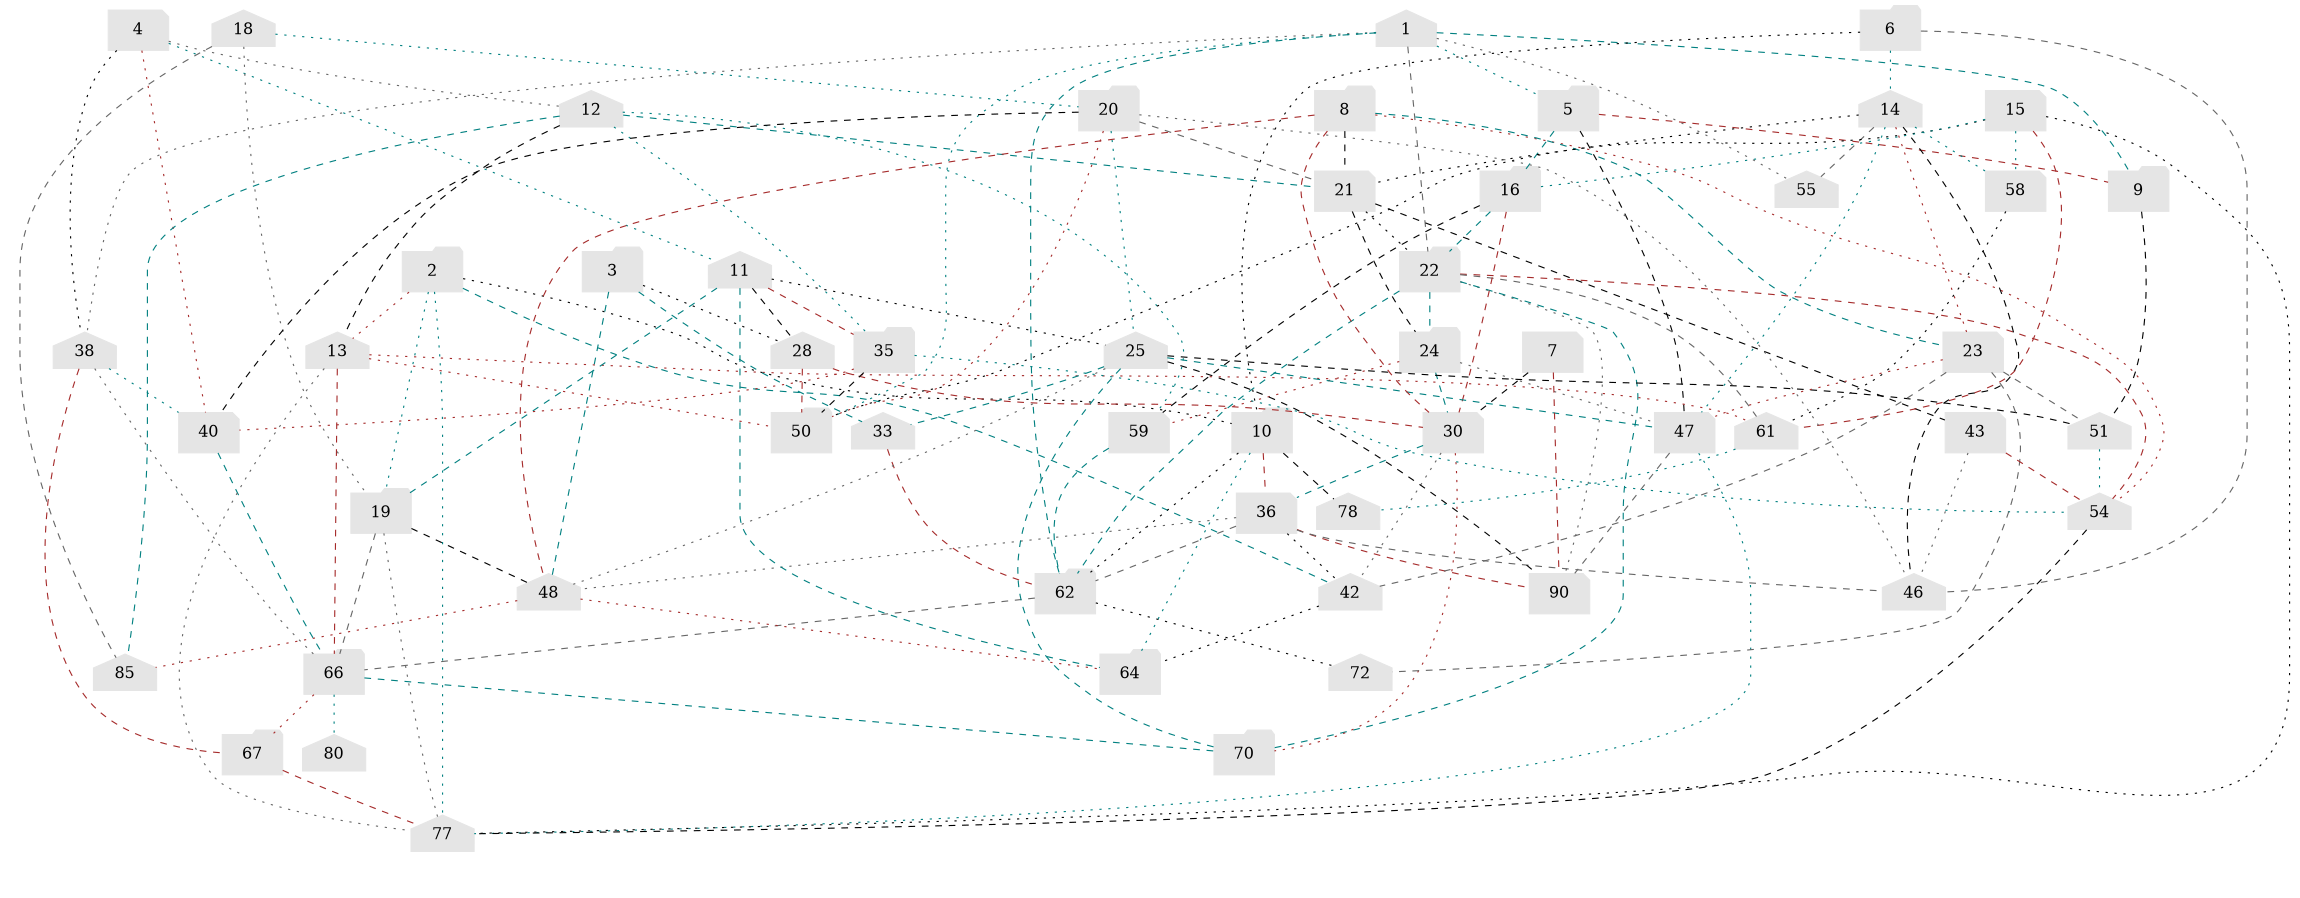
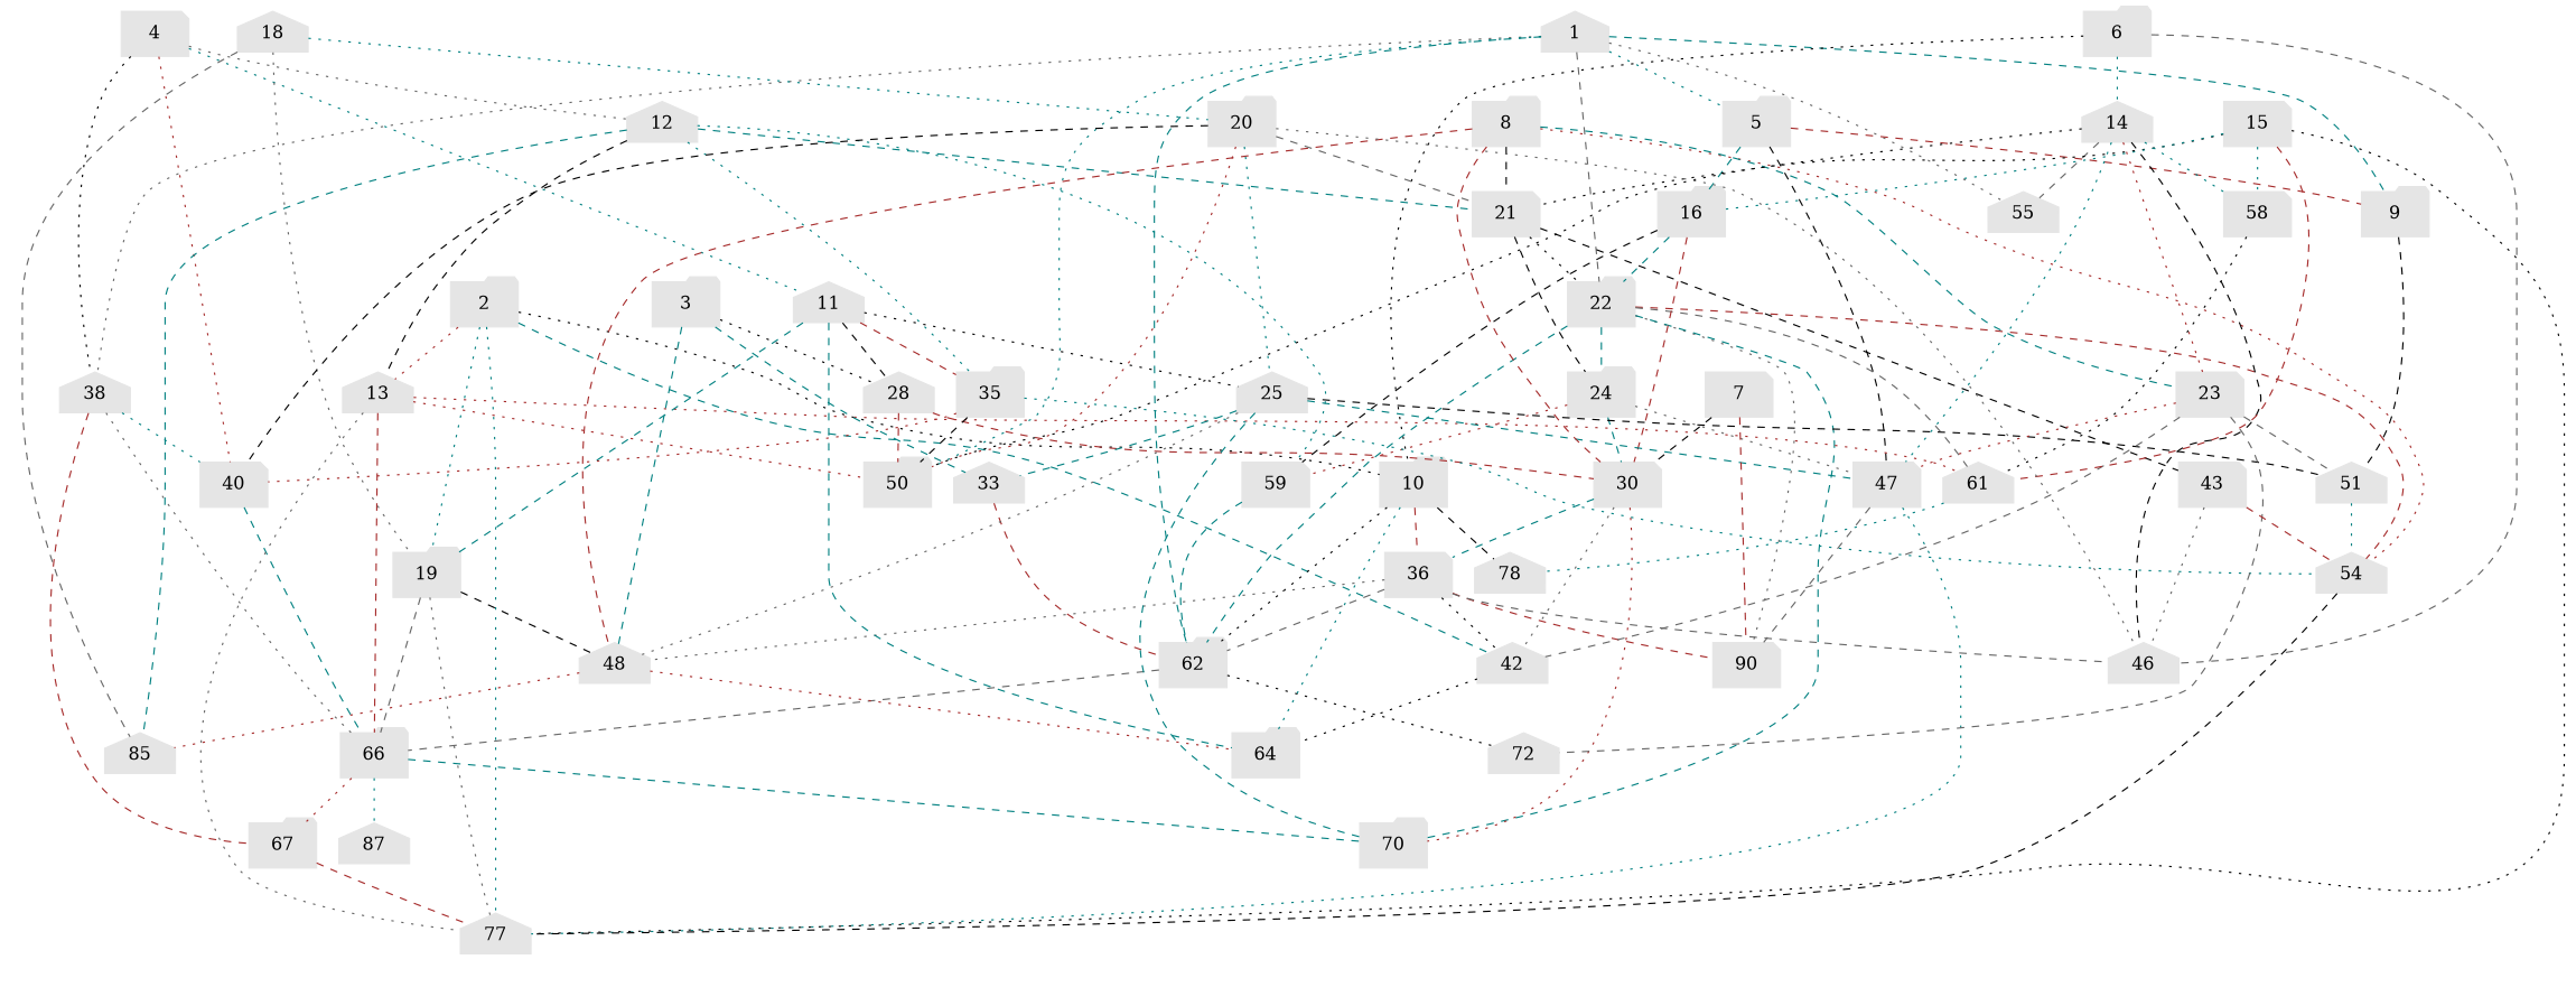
  graph {
    node [color=gray90 shape=house style=filled]
    edge [color=teal style=dashed]
    1 [super="+84"]
    5 [shape=folder]
    9 [shape=folder super="+41"]
    22 [shape=folder super="+88"]
    38
    50 [shape=folder super="+52"]
    55
    62 [shape=folder super="+80"]
    16 [shape=folder super="+53"]
    47 [shape=note super="+57"]
    51 [super="+69"]
    90 [shape=note super="+91"]
    54 [super="+75"]
    61
    24 [shape=folder super="+34"]
    70 [shape=folder]
    40 [shape=note super="+60"]
    66 [shape=folder super="+71"]
    67 [shape=folder]
    72
    2 [shape=folder super="+27"]
    10 [shape=folder super="+49"]
    13 [super="+89"]
    19 [shape=folder super="+73"]
    42 [super="+76"]
    77 [super="+79"]
    36 [shape=note super="+39"]
    64 [shape=folder]
    78 [super="+83"]
    48 [super="+81"]
    28 [super="+86"]
    30 [shape=note super="+32"]
    3 [shape=folder]
    33
    85
    4 [shape=note super="+82"]
    11 [super="+65"]
    12 [super="+44"]
    25 [super="+45"]
    35 [shape=folder super="+63"]
    21 [shape=note super="+29"]
    59 [shape=note]
    6 [shape=folder]
    14 [super="+17"]
    46 [super="+74"]
    23 [shape=note super="+37"]
    58 [shape=note]
    7 [shape=note]
    8 [shape=folder super="+68"]
    43 [shape=note]
-   87 [label=80]
+   87
    15 [shape=note super="+26"]
    18
    20 [shape=folder super="+31"]
    1 -- 5 [style=dotted]
    1 -- 9
    1 -- 22 [color=gray40]
    1 -- 38 [color=gray40 style=dotted]
    1 -- 50 [style=dotted]
    1 -- 55 [color=gray40 style=dotted]
    1 -- 62
    5 -- 9 [color=brown]
    5 -- 16
    5 -- 47 [color=black]
    9 -- 51 [color=black]
    22 -- 62
    22 -- 90 [color=gray40 style=dotted]
    22 -- 54 [color=brown]
    22 -- 61 [color=gray40]
    22 -- 24
    22 -- 70
    38 -- 40 [style=dotted weight=2]
    38 -- 66 [color=gray40 style=dotted]
    38 -- 67 [color=brown]
    62 -- 66 [color=gray40]
    62 -- 72 [color=black style=dotted]
    16 -- 22
    16 -- 30 [color=brown]
    16 -- 59 [color=black]
    47 -- 90 [color=gray40 weight=2]
    47 -- 77 [style=dotted]
    51 -- 54 [style=dotted]
    54 -- 77 [color=black]
    61 -- 78 [style=dotted]
    24 -- 47 [color=gray40 style=dotted]
    24 -- 30
    24 -- 59 [color=brown style=dotted]
    40 -- 66
    66 -- 70
    66 -- 67 [color=brown style=dotted]
    66 -- 87 [style=dotted weight=2]
    67 -- 77 [color=brown]
    2 -- 10 [color=black style=dotted]
    2 -- 13 [color=brown style=dotted]
    2 -- 19 [style=dotted]
    2 -- 42
    2 -- 77 [style=dotted weight=2]
    10 -- 62 [color=black style=dotted]
    10 -- 36 [color=brown]
    10 -- 64 [style=dotted]
    10 -- 78 [color=black]
    13 -- 50 [color=brown style=dotted]
    13 -- 61 [color=brown style=dotted]
    13 -- 66 [color=brown]
    13 -- 77 [color=gray40 style=dotted]
    19 -- 66 [color=gray40]
    19 -- 77 [color=gray40 style=dotted]
    19 -- 48 [color=black weight=2]
    42 -- 64 [color=black style=dotted]
    36 -- 62 [color=gray40]
    36 -- 90 [color=brown]
    36 -- 42 [color=black style=dotted]
    36 -- 48 [color=gray40 style=dotted]
    36 -- 46 [color=gray40]
    48 -- 64 [color=brown style=dotted]
    48 -- 85 [color=brown style=dotted]
    28 -- 50 [color=brown]
    28 -- 30 [color=brown weight=2]
    30 -- 70 [color=brown style=dotted]
    30 -- 42 [color=gray40 style=dotted weight=2]
    30 -- 36
    3 -- 48
    3 -- 28 [color=black style=dotted]
    3 -- 33
    33 -- 62 [color=brown]
    4 -- 38 [color=black style=dotted]
    4 -- 40 [color=brown style=dotted]
    4 -- 11 [style=dotted]
    4 -- 12 [color=gray40 style=dotted]
    11 -- 19 [weight=2]
    11 -- 64
    11 -- 28 [color=black]
    11 -- 25 [color=black style=dotted]
    11 -- 35 [color=brown]
    12 -- 13 [color=black]
    12 -- 85
    12 -- 35 [style=dotted]
    12 -- 21
    12 -- 59 [style=dotted]
    25 -- 47
    25 -- 51 [color=black]
-   25 -- 90 [color=black]
    25 -- 70
    25 -- 48 [color=gray40 style=dotted]
    25 -- 33
    35 -- 50 [color=black]
    35 -- 54 [style=dotted]
    35 -- 40 [color=brown style=dotted]
    21 -- 22 [color=black style=dotted]
    21 -- 24 [color=black]
    21 -- 43 [color=black]
    59 -- 62
    6 -- 10 [color=black style=dotted]
    6 -- 14 [style=dotted]
    6 -- 46 [color=gray40]
    14 -- 55 [color=gray40]
    14 -- 47 [style=dotted]
    14 -- 21 [color=black style=dotted]
    14 -- 46 [color=black]
    14 -- 23 [color=brown style=dotted]
    14 -- 58 [style=dotted]
    23 -- 47 [color=brown style=dotted]
    23 -- 51 [color=gray40]
    23 -- 72 [color=gray40]
    23 -- 42 [color=gray40]
    58 -- 61 [color=black style=dotted]
    7 -- 90 [color=brown]
    7 -- 30 [color=black]
    8 -- 54 [color=brown style=dotted]
    8 -- 48 [color=brown]
    8 -- 30 [color=brown]
    8 -- 21 [color=black]
    8 -- 23
    43 -- 54 [color=brown]
    43 -- 46 [color=gray40 style=dotted]
    15 -- 50 [color=black style=dotted]
    15 -- 16 [style=dotted]
    15 -- 61 [color=brown]
    15 -- 77 [color=black style=dotted]
    15 -- 58 [style=dotted]
    18 -- 19 [color=gray40 style=dotted]
    18 -- 85 [color=gray40]
    18 -- 20 [style=dotted]
    20 -- 50 [color=brown style=dotted]
    20 -- 40 [color=black]
    20 -- 25 [style=dotted]
    20 -- 21 [color=gray40]
    20 -- 46 [color=gray40 style=dotted]
  }
